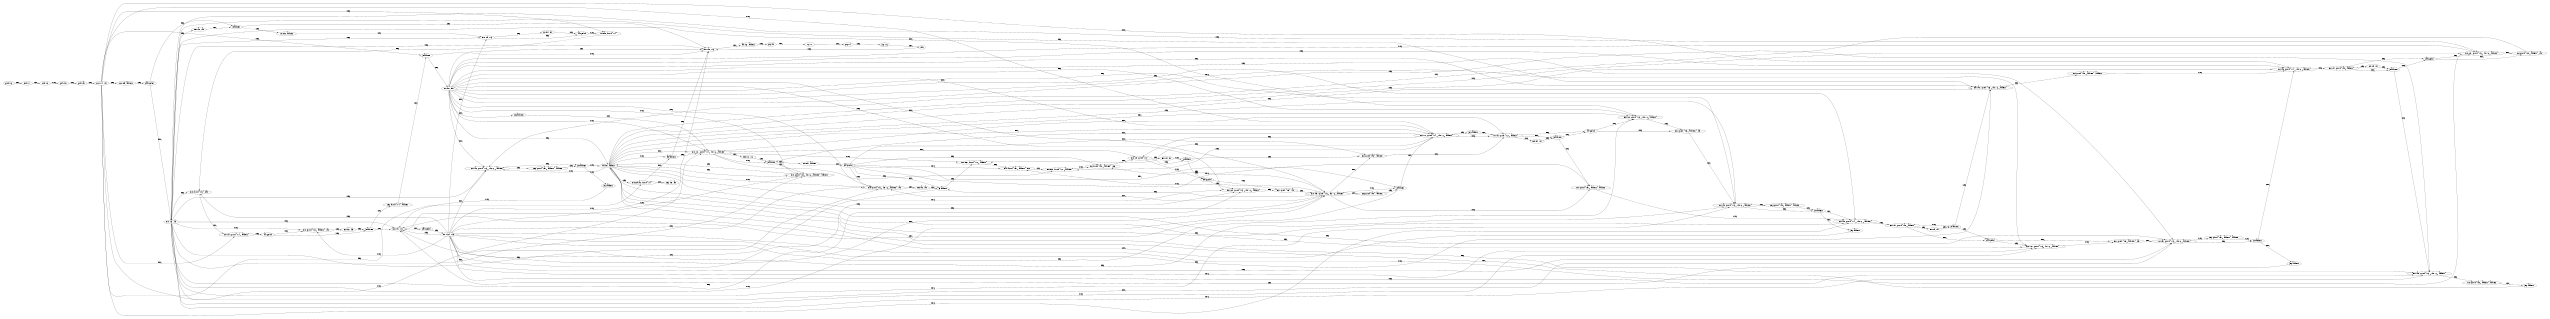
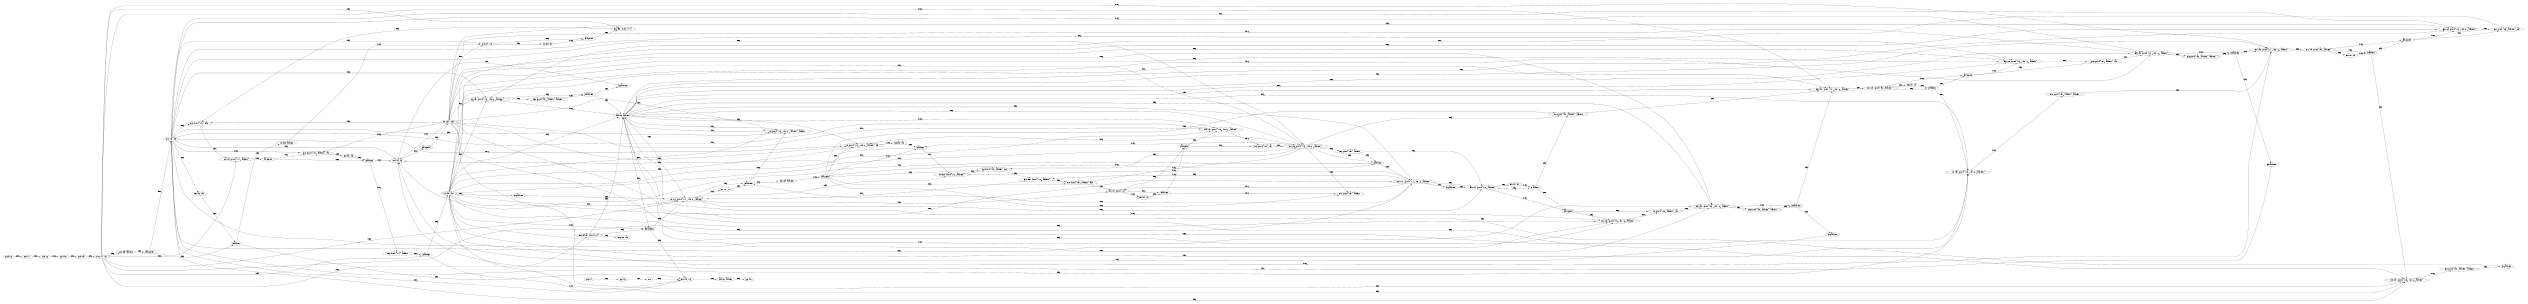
  digraph {
    rankdir=LR
    n1 [label="push r15"]
    n2 [label="push r14"]
    n3 [label="push r12"]
    n4 [label="push rbx"]
    n5 [label="push rax"]
    n6 [label="mov r14 , rdi"]
    n7 [label="mov edi , address"]
    n8 [label="mov eax , dword [ r14 ]"]
    n9 [label="mov rdi , qword [ r14 + address ]"]
    n10 [label="je address"]
    n11 [label="mov r12 , qword [ r14 + rbx * 8 + address ]"]
    n12 [label="mov r12 , qword [ r14 + rbx * 8 + address ]"]
    n13 [label="mov rax , qword [ r14 + rbx * 8 + address ]"]
    n14 [label="mov rax , qword [ r14 + rbx * 8 + address ]"]
    n15 [label="movsxd rax , dword [ r14 ]"]
    n16 [label="call symbol"]
    n17 [label="mov dword [ r15 ] , eax"]
    n18 [label="call symbol"]
    n19 [label="mov rax , r15"]
    n20 [label="xor ebx , ebx"]
    n21 [label="test r12 , r12"]
    n22 [label="je address"]
    n23 [label="mov ecx , dword [ r12 + address ]"]
    n24 [label="mov ecx , dword [ r12 + address ]"]
    n25 [label="mov rdi , qword [ r12 ]"]
    n26 [label="mov rdi , qword [ r12 + address ]"]
    n27 [label="jmp address"]
    n28 [label="mov rdi , qword [ rax + address ]"]
    n29 [label="mov rdi , qword [ rax + address ]"]
    n30 [label="jae address"]
    n31 [label="cmp rbx , rax"]
    n32 [label="mov r15 , rax"]
    n33 [label="je address"]
    n34 [label="test rax , rax"]
    n35 [label="mov rdi , r15"]
    n36 [label="mov qword [ r15 + address ] , rax"]
    n37 [label="mov rdi , r15"]
    n38 [label="mov qword [ r15 + rbx * 8 + address ] , address"]
    n39 [label="mov qword [ r15 + rbx * 8 + address ] , rax"]
    n40 [label="mov rcx , qword [ r15 + rbx * 8 + address ]"]
    n41 [label="mov rax , qword [ r15 + rbx * 8 + address ]"]
    n42 [label="mov rcx , qword [ r15 + rbx * 8 + address ]"]
    n43 [label="mov rax , qword [ r15 + rbx * 8 + address ]"]
    n44 [label="mov rax , qword [ r15 + rbx * 8 + address ]"]
    n45 [label="mov rcx , qword [ r15 + rbx * 8 + address ]"]
    n46 [label="mov rax , qword [ r15 + rbx * 8 + address ]"]
    n47 [label="mov rax , qword [ r15 + rbx * 8 + address ]"]
    n48 [label="mov rcx , qword [ r15 + rbx * 8 + address ]"]
    n49 [label="mov rax , qword [ r15 + rbx * 8 + address ]"]
    n50 [label="mov edx , address"]
    n51 [label="add rsp , address"]
    n52 [label="xor esi , esi"]
    n53 [label="call symbol"]
    n54 [label="test rax , rax"]
    n55 [label="call symbol"]
    n56 [label="add rbx , address"]
    n57 [label="test rax , rax"]
    n58 [label="mov qword [ rcx ] , rax"]
    n59 [label="je address"]
    n60 [label="mov dword [ rax + address ] , ecx"]
    n61 [label="mov dword [ rax + address ] , ecx"]
    n62 [label="mov qword [ rax ] , address"]
    n63 [label="je address"]
    n64 [label="mov qword [ rax + address ] , address"]
    n65 [label="cmp qword [ rax ] , address"]
    n66 [label="mov qword [ rcx + address ] , rax"]
    n67 [label="cmp qword [ rax + address ] , address"]
    n68 [label="jne address"]
    n69 [label="mov qword [ rax + address ] , address"]
    n70 [label="mov qword [ rcx + address ] , rax"]
    n71 [label="cmp qword [ rax + address ] , address"]
    n72 [label="jne address"]
    n73 [label="mov qword [ rax + address ] , address"]
    n74 [label="mov qword [ rcx + address ] , rax"]
    n75 [label="cmp qword [ rax + address ] , address"]
    n76 [label="jne address"]
    n77 [label="pop rbx"]
    n78 [label=retn]
-   n79 [label="pop r12"]
    n80 [label="pop r14"]
    n81 [label="pop r15"]
    n82 [label="je address"]
    n83 [label="cmp dword [ r14 ] , address"]
    n84 [label="xor r15d , r15d"]
    n85 [label="jmp address"]
    n86 [label="mov edi , address"]
    n87 [label="test rdi , rdi"]
    n88 [label="je address"]
    n89 [label="call symbol"]
    n90 [label="call symbol"]
    n91 [label="test rdi , rdi"]
    n92 [label="je address"]
    n93 [label="call symbol"]
    n94 [label="call symbol"]
    n95 [label="test rdi , rdi"]
    n96 [label="je address"]
    n97 [label="jmp address"]
    n98 [label="call symbol"]
    n99 [label="test rdi , rdi"]
    n100 [label="je address"]
    n101 [label="jmp address"]
    n102 [label="jmp address"]
    n103 [label="jmp address"]
    n1 -> n2 [label=CFG]
    n2 -> n3 [label=CFG]
    n3 -> n4 [label=CFG]
    n4 -> n5 [label=CFG]
    n5 -> n6 [label=CFG]
    n6 -> n7 [label=CFG]
    n6 -> n8 [label=DFG]
    n6 -> n9 [label=DFG]
    n6 -> n10 [label=DFG]
    n6 -> n11 [label=DFG]
    n6 -> n12 [label=DFG]
    n6 -> n13 [label=DFG]
    n6 -> n14 [label=DFG]
    n6 -> n15 [label=DFG]
    n7 -> n16 [label=CFG]
    n8 -> n17 [label=DFG]
    n9 -> n18 [label=DFG]
    n10 -> n19 [label=CFG]
    n10 -> n20 [label=CFG]
    n11 -> n21 [label=CFG]
    n11 -> n22 [label=DFG]
    n11 -> n23 [label=DFG]
    n11 -> n24 [label=DFG]
    n11 -> n25 [label=DFG]
    n11 -> n26 [label=DFG]
    n12 -> n22 [label=DFG]
    n12 -> n23 [label=DFG]
    n12 -> n24 [label=DFG]
    n12 -> n25 [label=DFG]
    n12 -> n26 [label=DFG]
    n12 -> n27 [label=CFG]
    n13 -> n28 [label=DFG]
    n14 -> n29 [label=DFG]
    n15 -> n30 [label=DFG]
    n15 -> n31 [label=CFG]
    n16 -> n32 [label=DFG]
    n16 -> n33 [label=DFG]
    n17 -> n9 [label=CFG]
    n18 -> n36 [label=DFG]
    n18 -> n82 [label=DFG]
    n19 -> n51 [label=CFG]
    n20 -> n11 [label=DFG]
    n20 -> n12 [label=DFG]
    n20 -> n13 [label=DFG]
    n20 -> n14 [label=DFG]
-   n20 -> n19 [label=DFG]
+   n20 -> n30 [label=DFG]
    n20 -> n38 [label=DFG]
    n20 -> n39 [label=DFG]
    n20 -> n40 [label=DFG]
    n20 -> n41 [label=DFG]
    n20 -> n42 [label=DFG]
    n20 -> n43 [label=DFG]
    n20 -> n44 [label=DFG]
    n20 -> n45 [label=DFG]
    n20 -> n46 [label=DFG]
    n20 -> n47 [label=DFG]
    n20 -> n48 [label=DFG]
    n20 -> n49 [label=DFG]
    n20 -> n56 [label=DFG]
    n20 -> n85 [label=CFG]
    n21 -> n22 [label=CFG]
    n22 -> n38 [label=CFG]
    n22 -> n86 [label=CFG]
    n23 -> n60 [label=DFG]
    n24 -> n61 [label=DFG]
    n25 -> n87 [label=CFG]
    n25 -> n88 [label=DFG]
    n25 -> n89 [label=DFG]
    n26 -> n90 [label=DFG]
    n26 -> n91 [label=CFG]
    n26 -> n92 [label=DFG]
    n27 -> n26 [label=CFG]
    n28 -> n94 [label=DFG]
    n28 -> n95 [label=CFG]
    n28 -> n96 [label=DFG]
    n29 -> n98 [label=DFG]
    n29 -> n99 [label=CFG]
    n29 -> n100 [label=DFG]
    n30 -> n11 [label=CFG]
    n30 -> n19 [label=CFG]
    n32 -> n17 [label=DFG]
    n32 -> n19 [label=DFG]
    n32 -> n34 [label=CFG]
    n32 -> n35 [label=DFG]
    n32 -> n36 [label=DFG]
    n32 -> n37 [label=DFG]
    n32 -> n38 [label=DFG]
    n32 -> n39 [label=DFG]
    n32 -> n40 [label=DFG]
    n32 -> n41 [label=DFG]
    n32 -> n42 [label=DFG]
    n32 -> n43 [label=DFG]
    n32 -> n44 [label=DFG]
    n32 -> n45 [label=DFG]
    n32 -> n46 [label=DFG]
    n32 -> n47 [label=DFG]
    n32 -> n48 [label=DFG]
    n32 -> n49 [label=DFG]
    n33 -> n19 [label=CFG]
    n33 -> n50 [label=CFG]
    n34 -> n33 [label=CFG]
    n35 -> n52 [label=CFG]
    n35 -> n53 [label=DFG]
    n36 -> n54 [label=CFG]
    n37 -> n55 [label=DFG]
    n38 -> n56 [label=CFG]
    n39 -> n57 [label=CFG]
    n40 -> n58 [label=DFG]
    n41 -> n39 [label=DFG]
    n41 -> n59 [label=DFG]
    n41 -> n60 [label=DFG]
    n41 -> n61 [label=DFG]
    n41 -> n62 [label=DFG]
    n41 -> n63 [label=DFG]
    n41 -> n64 [label=DFG]
    n41 -> n65 [label=CFG]
    n42 -> n66 [label=DFG]
    n43 -> n67 [label=CFG]
    n43 -> n68 [label=DFG]
    n44 -> n69 [label=DFG]
    n45 -> n70 [label=DFG]
    n46 -> n71 [label=CFG]
    n46 -> n72 [label=DFG]
    n47 -> n73 [label=DFG]
    n48 -> n74 [label=DFG]
    n49 -> n75 [label=CFG]
    n49 -> n76 [label=DFG]
    n50 -> n35 [label=CFG]
    n51 -> n77 [label=DFG]
    n52 -> n53 [label=CFG]
    n53 -> n8 [label=CFG]
    n54 -> n82 [label=CFG]
    n55 -> n84 [label=CFG]
    n56 -> n11 [label=DFG]
    n56 -> n12 [label=DFG]
    n56 -> n13 [label=DFG]
    n56 -> n14 [label=DFG]
-   n56 -> n15 [label=CFG]
+   n15 -> n56 [label=CFG]
    n56 -> n30 [label=DFG]
    n56 -> n38 [label=DFG]
    n56 -> n39 [label=DFG]
    n56 -> n40 [label=DFG]
    n56 -> n41 [label=DFG]
    n56 -> n42 [label=DFG]
    n56 -> n43 [label=DFG]
    n56 -> n44 [label=DFG]
    n56 -> n45 [label=DFG]
    n56 -> n46 [label=DFG]
    n56 -> n47 [label=DFG]
    n56 -> n48 [label=DFG]
    n56 -> n49 [label=DFG]
    n57 -> n59 [label=CFG]
    n58 -> n41 [label=CFG]
    n59 -> n23 [label=CFG]
    n59 -> n37 [label=CFG]
    n60 -> n24 [label=CFG]
    n61 -> n25 [label=CFG]
-   n62 -> n26 [label=CFG]
+   n65 -> n26 [label=CFG]
    n63 -> n12 [label=CFG]
    n63 -> n37 [label=CFG]
    n64 -> n13 [label=CFG]
    n65 -> n63 [label=CFG]
    n66 -> n43 [label=CFG]
    n67 -> n68 [label=CFG]
    n68 -> n13 [label=CFG]
    n68 -> n97 [label=CFG]
    n69 -> n14 [label=CFG]
    n70 -> n46 [label=CFG]
    n71 -> n72 [label=CFG]
    n72 -> n14 [label=CFG]
    n72 -> n101 [label=CFG]
    n73 -> n102 [label=CFG]
    n74 -> n49 [label=CFG]
    n75 -> n76 [label=CFG]
    n76 -> n56 [label=CFG]
    n76 -> n103 [label=CFG]
-   n77 -> n79 [label=CFG]
    n78 -> n19 [label=DFG]
-   n79 -> n80 [label=CFG]
    n80 -> n81 [label=CFG]
    n81 -> n78 [label=CFG]
    n82 -> n37 [label=CFG]
    n82 -> n83 [label=CFG]
    n83 -> n10 [label=CFG]
    n84 -> n17 [label=DFG]
-   n84 -> n19 [label=DFG]
    n84 -> n35 [label=DFG]
    n84 -> n36 [label=DFG]
    n84 -> n37 [label=DFG]
    n84 -> n38 [label=CFG]
    n84 -> n39 [label=DFG]
    n84 -> n40 [label=DFG]
    n84 -> n41 [label=DFG]
    n84 -> n42 [label=DFG]
    n84 -> n43 [label=DFG]
    n84 -> n44 [label=DFG]
    n84 -> n45 [label=DFG]
    n84 -> n46 [label=DFG]
    n84 -> n47 [label=DFG]
    n84 -> n48 [label=DFG]
    n84 -> n49 [label=DFG]
    n85 -> n11 [label=CFG]
    n86 -> n93 [label=CFG]
    n87 -> n88 [label=CFG]
    n88 -> n62 [label=CFG]
    n88 -> n89 [label=CFG]
    n89 -> n40 [label=CFG]
    n89 -> n58 [label=DFG]
    n90 -> n42 [label=CFG]
    n90 -> n66 [label=DFG]
    n91 -> n92 [label=CFG]
    n92 -> n64 [label=CFG]
    n92 -> n90 [label=CFG]
    n93 -> n39 [label=DFG]
    n93 -> n59 [label=DFG]
    n93 -> n60 [label=DFG]
    n93 -> n61 [label=DFG]
    n93 -> n62 [label=DFG]
    n93 -> n63 [label=DFG]
    n93 -> n64 [label=DFG]
    n94 -> n45 [label=CFG]
    n94 -> n70 [label=DFG]
    n95 -> n96 [label=CFG]
    n96 -> n44 [label=CFG]
    n96 -> n94 [label=CFG]
    n97 -> n37 [label=CFG]
    n98 -> n48 [label=CFG]
    n98 -> n74 [label=DFG]
    n99 -> n100 [label=CFG]
    n100 -> n47 [label=CFG]
    n100 -> n98 [label=CFG]
    n101 -> n37 [label=CFG]
    n102 -> n56 [label=CFG]
    n103 -> n37 [label=CFG]
  }
